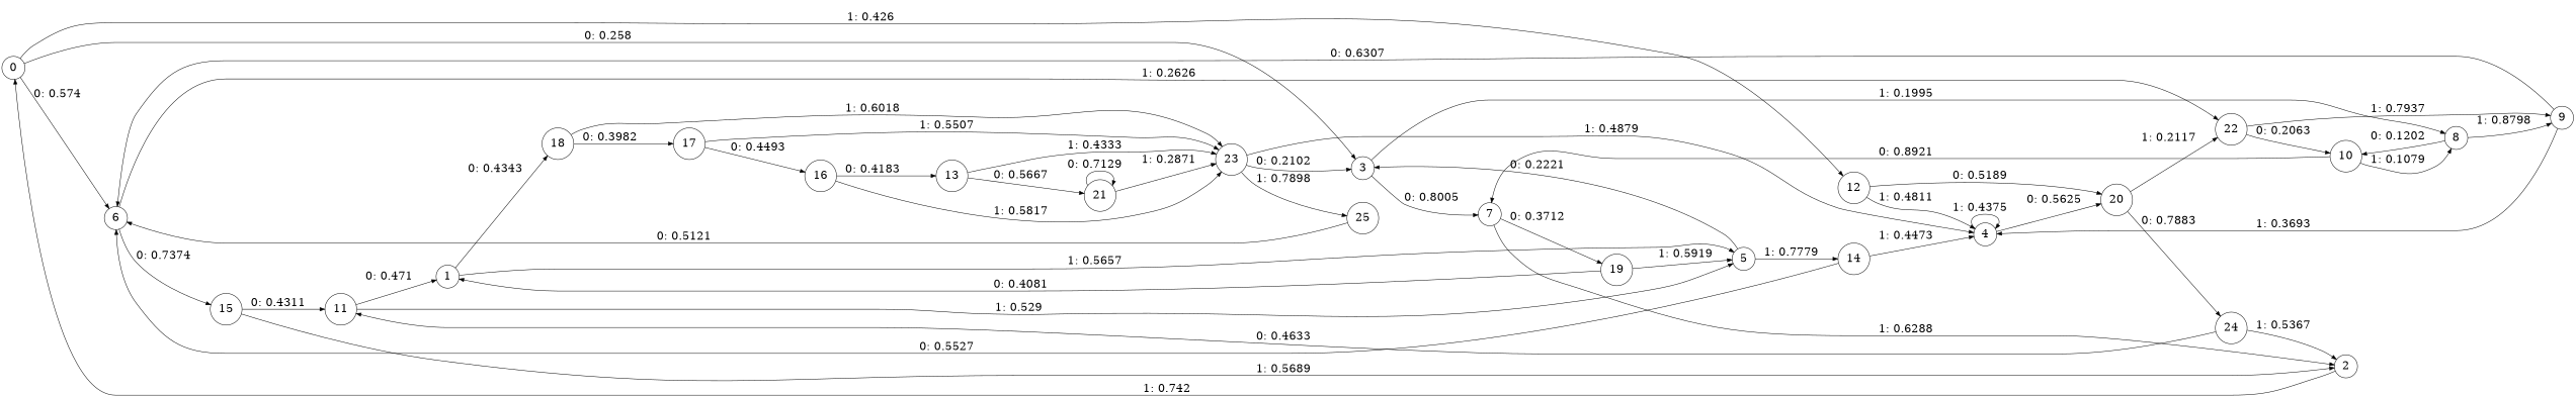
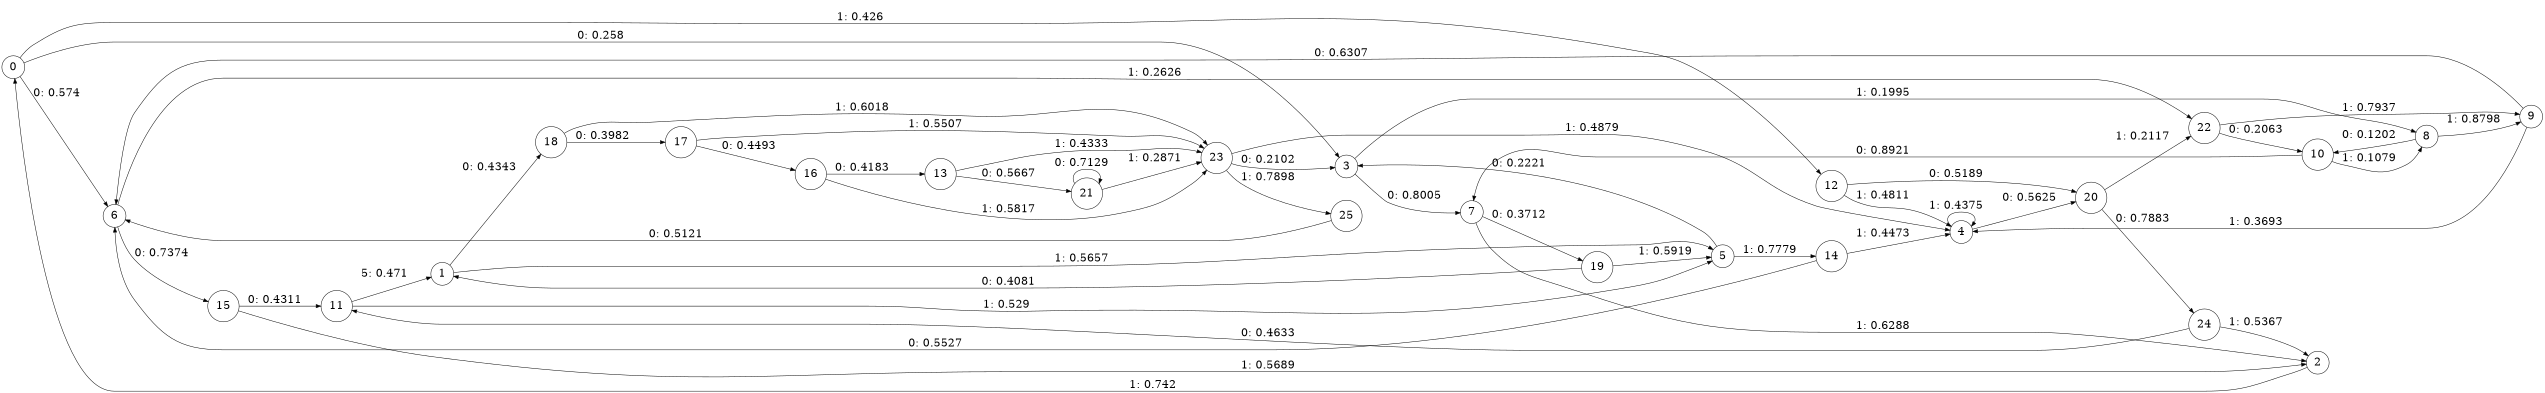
  digraph {
    rankdir=LR
    node [fontsize=24 shape=circle]
    edge [fontsize=24]
    0
    6
    12
    3
    15
    22
    4
    20
    2
    11
    10
    9
    24
    1
    18
    5
    23
    17
    14
    25
    16
    7
    8
    19
    13
    21
    0 -> 6 [label="0: 0.574    "]
    0 -> 12 [label="1: 0.426    "]
    0 -> 3 [label="0: 0.258    "]
    6 -> 15 [label="0: 0.7374   "]
    6 -> 22 [label="1: 0.2626   "]
    12 -> 4 [label="1: 0.4811   "]
    12 -> 20 [label="0: 0.5189   "]
    3 -> 7 [label="0: 0.8005   "]
    3 -> 8 [label="1: 0.1995   "]
    15 -> 2 [label="1: 0.5689   "]
    15 -> 11 [label="0: 0.4311   "]
    22 -> 10 [label="0: 0.2063   "]
    22 -> 9 [label="1: 0.7937   "]
    4 -> 4 [label="1: 0.4375   "]
    4 -> 20 [label="0: 0.5625   "]
    20 -> 22 [label="1: 0.2117   "]
    20 -> 24 [label="0: 0.7883   "]
    2 -> 0 [label="1: 0.742    "]
-   11 -> 1 [label="0: 0.471    "]
+   11 -> 1 [label="5: 0.471    "]
    11 -> 5 [label="1: 0.529    "]
    10 -> 7 [label="0: 0.8921   "]
    10 -> 8 [label="1: 0.1079   "]
    9 -> 6 [label="0: 0.6307   "]
    9 -> 4 [label="1: 0.3693   "]
    24 -> 2 [label="1: 0.5367   "]
    24 -> 11 [label="0: 0.4633   "]
    1 -> 18 [label="0: 0.4343   "]
    1 -> 5 [label="1: 0.5657   "]
    18 -> 23 [label="1: 0.6018   "]
    18 -> 17 [label="0: 0.3982   "]
    5 -> 3 [label="0: 0.2221   "]
    5 -> 14 [label="1: 0.7779   "]
    23 -> 3 [label="0: 0.2102   "]
    23 -> 4 [label="1: 0.4879   "]
    23 -> 25 [label="1: 0.7898   "]
    17 -> 23 [label="1: 0.5507   "]
    17 -> 16 [label="0: 0.4493   "]
    14 -> 6 [label="0: 0.5527   "]
    14 -> 4 [label="1: 0.4473   "]
    25 -> 6 [label="0: 0.5121   "]
    16 -> 23 [label="1: 0.5817   "]
    16 -> 13 [label="0: 0.4183   "]
    7 -> 2 [label="1: 0.6288   "]
    7 -> 19 [label="0: 0.3712   "]
    8 -> 10 [label="0: 0.1202   "]
    8 -> 9 [label="1: 0.8798   "]
    19 -> 1 [label="0: 0.4081   "]
    19 -> 5 [label="1: 0.5919   "]
    13 -> 23 [label="1: 0.4333   "]
    13 -> 21 [label="0: 0.5667   "]
    21 -> 23 [label="1: 0.2871   "]
    21 -> 21 [label="0: 0.7129   "]
  }
